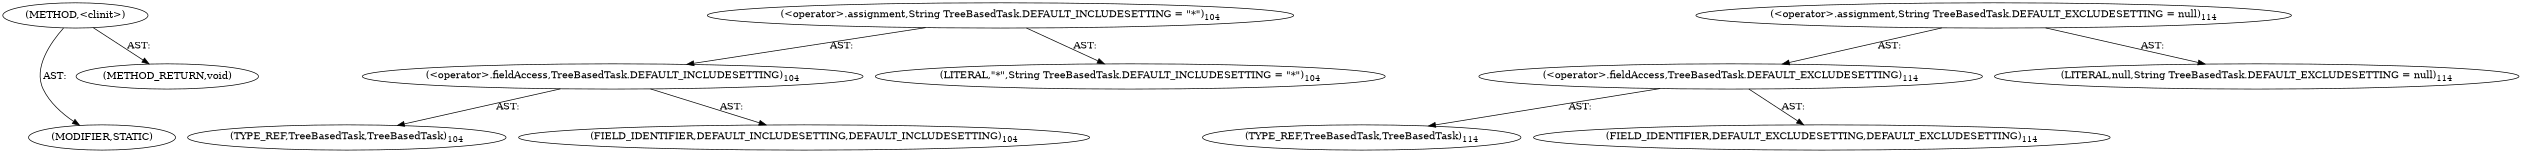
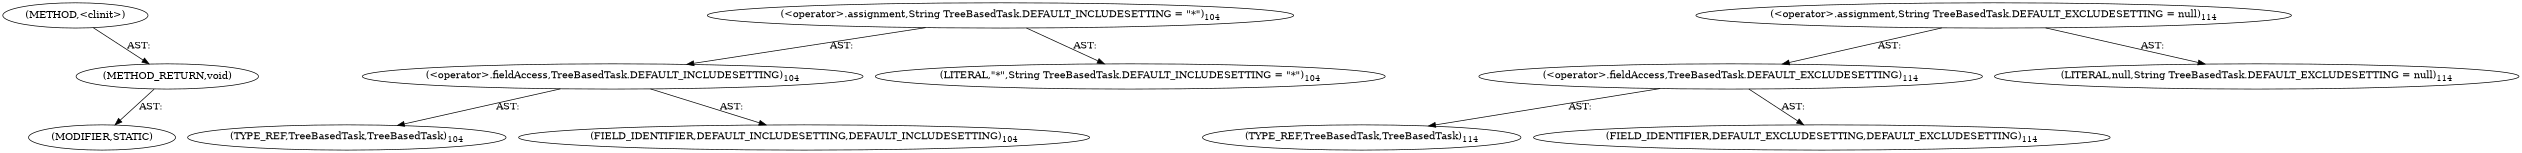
  digraph {
    n1 [label=<(METHOD,&lt;clinit&gt;)>]
    n2 [label=<(MODIFIER,STATIC)>]
    n3 [label=<(METHOD_RETURN,void)>]
    n4 [label=<(&lt;operator&gt;.assignment,String TreeBasedTask.DEFAULT_INCLUDESETTING = &quot;*&quot;)<SUB>104</SUB>>]
    n5 [label=<(&lt;operator&gt;.fieldAccess,TreeBasedTask.DEFAULT_INCLUDESETTING)<SUB>104</SUB>>]
    n6 [label=<(LITERAL,&quot;*&quot;,String TreeBasedTask.DEFAULT_INCLUDESETTING = &quot;*&quot;)<SUB>104</SUB>>]
    n7 [label=<(&lt;operator&gt;.assignment,String TreeBasedTask.DEFAULT_EXCLUDESETTING = null)<SUB>114</SUB>>]
    n8 [label=<(&lt;operator&gt;.fieldAccess,TreeBasedTask.DEFAULT_EXCLUDESETTING)<SUB>114</SUB>>]
    n9 [label=<(LITERAL,null,String TreeBasedTask.DEFAULT_EXCLUDESETTING = null)<SUB>114</SUB>>]
    n10 [label=<(TYPE_REF,TreeBasedTask,TreeBasedTask)<SUB>104</SUB>>]
    n11 [label=<(FIELD_IDENTIFIER,DEFAULT_INCLUDESETTING,DEFAULT_INCLUDESETTING)<SUB>104</SUB>>]
    n12 [label=<(TYPE_REF,TreeBasedTask,TreeBasedTask)<SUB>114</SUB>>]
    n13 [label=<(FIELD_IDENTIFIER,DEFAULT_EXCLUDESETTING,DEFAULT_EXCLUDESETTING)<SUB>114</SUB>>]
-   n1 -> n2 [label="AST: "]
+   n3 -> n2 [label="AST: "]
    n1 -> n3 [label="AST: "]
    n4 -> n5 [label="AST: "]
    n4 -> n6 [label="AST: "]
    n5 -> n10 [label="AST: "]
    n5 -> n11 [label="AST: "]
    n7 -> n8 [label="AST: "]
    n7 -> n9 [label="AST: "]
    n8 -> n12 [label="AST: "]
    n8 -> n13 [label="AST: "]
  }
